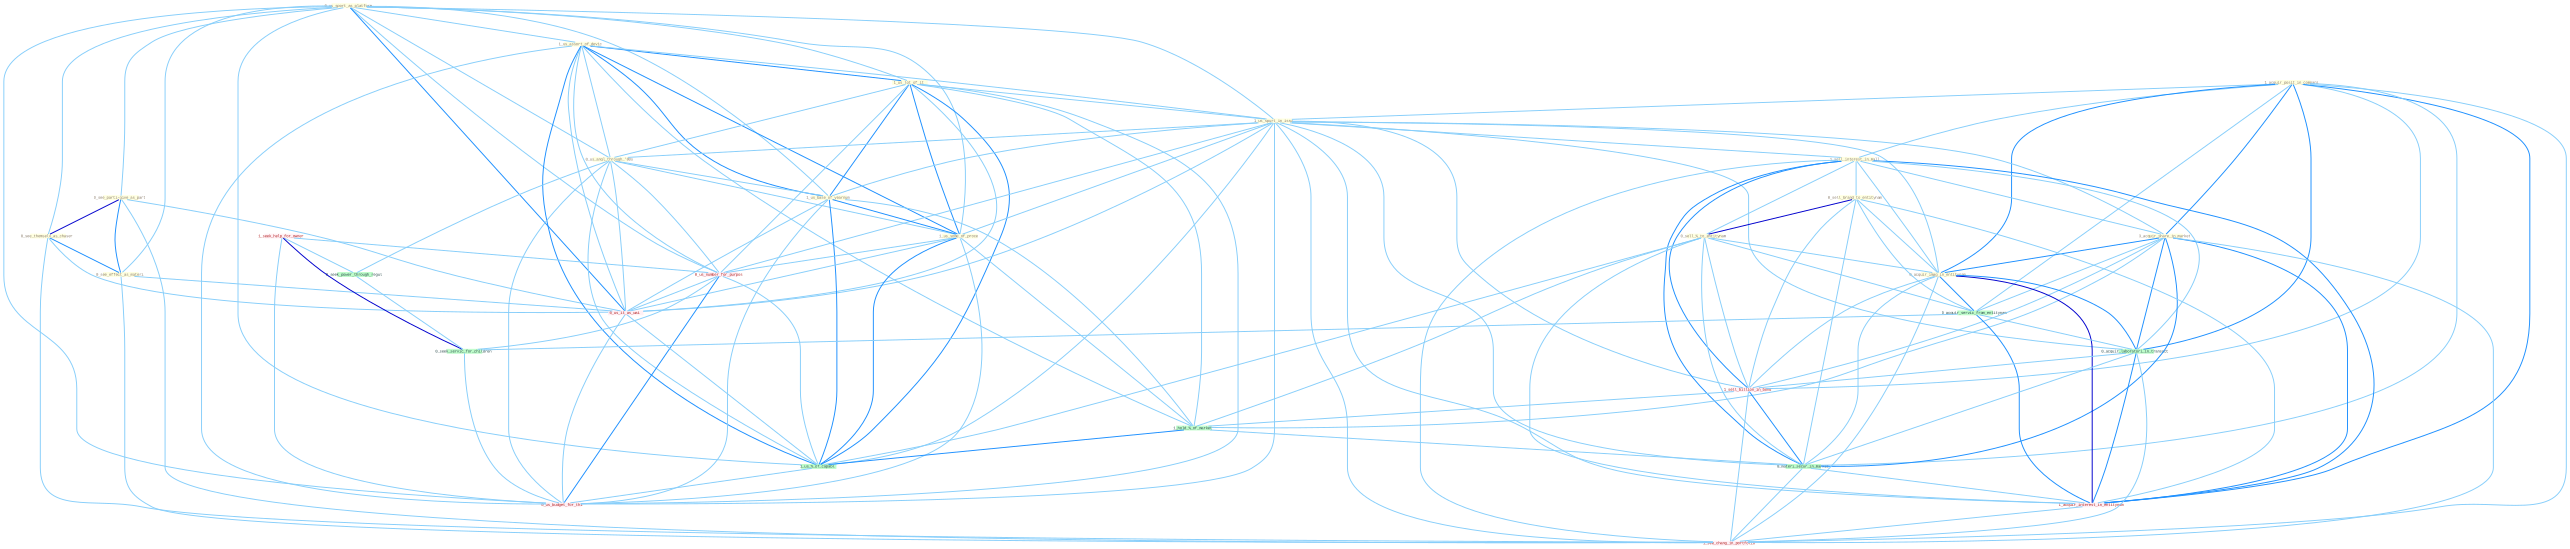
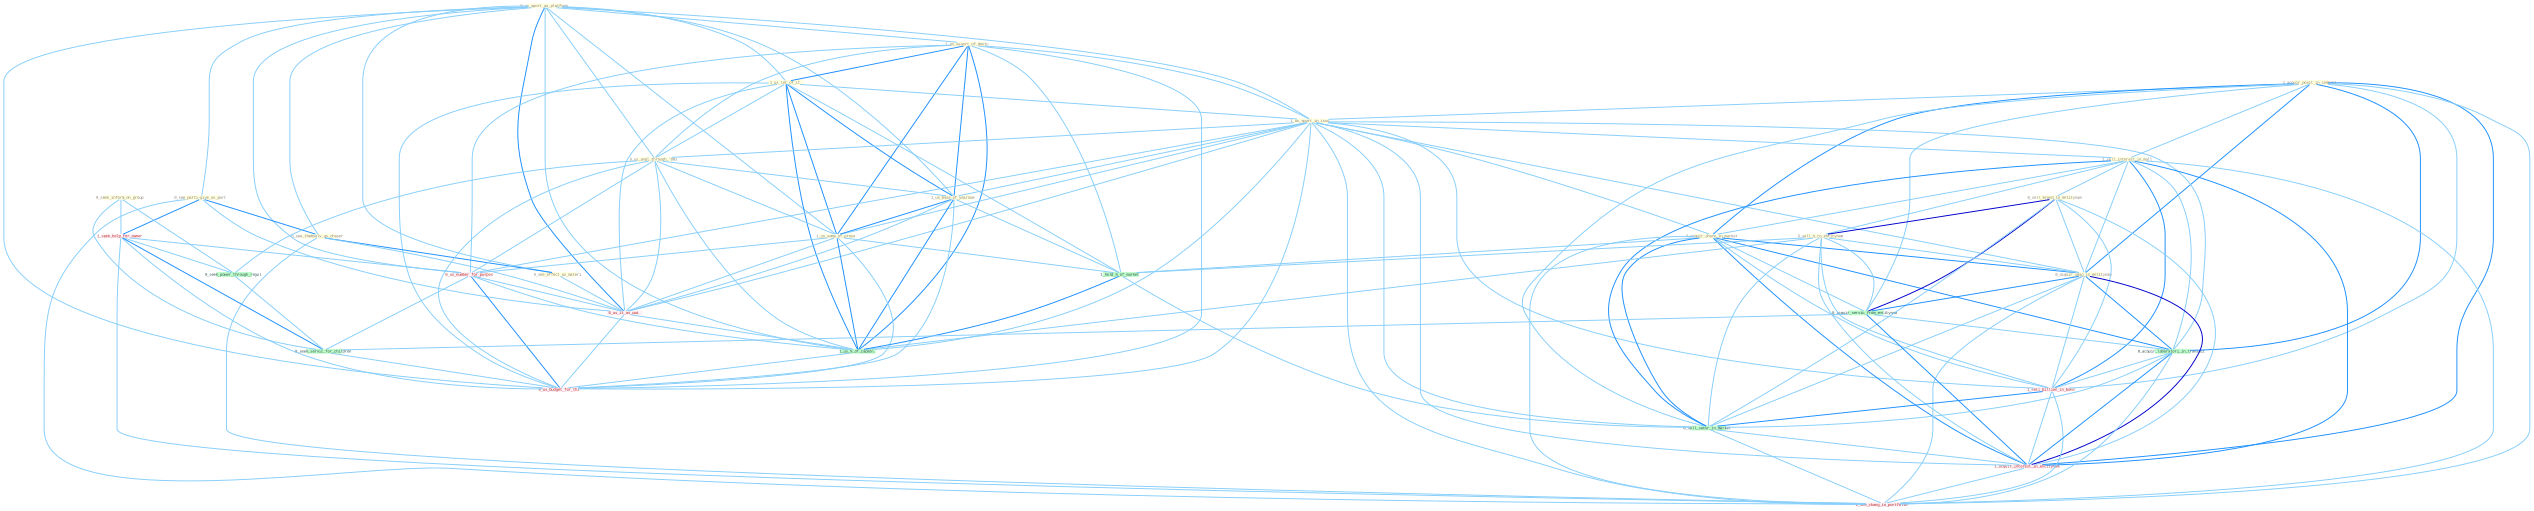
  graph {
    fontname="Liberation Mono"
    node [color="#ffffe0" fixedsize=true fontcolor="#8b7d6b" fontname="Liberation Mono" fontsize=4 shape=polygon style=filled]
    edge [color="#87cefa" fontname="Liberation Mono" w=1]
    "0_us_sport_as_platform " [height=.06 width=.5]
    "0_see_parti-give_as_part " [height=.06 width=.5]
    "1_us_assort_of_devic " [height=.06 width=.5]
    "1_us_lot_of_it " [height=.06 width=.5]
    "0_see_themselv_as_chaser " [height=.06 width=.5]
    "0_see_effect_as_materi " [height=.06 width=.5]
    "1_acquir_posit_in_compani " [height=.06 width=.5]
+   "0_seek_inform_on_group " [height=.06 width=.5]
    "1_us_spurt_in_issu " [height=.06 width=.5]
    "0_us_angl_through_'80s " [height=.06 width=.5]
    "1_us_base_of_yearnum " [height=.06 width=.5]
    "1_sell_interest_in_mall " [height=.06 width=.5]
    n13 [height=.06 label="3_acquir_share_in_market" width=.5]
    "0_sell_brand_to_entitynam " [height=.06 width=.5]
    "1_us_some_of_proce " [height=.06 width=.5]
    "0_sell_%_to_entitynam " [height=.06 width=.5]
    "0_acquir_imag_in_entitynam " [height=.06 width=.5]
    "1_seek_help_for_owner " [color="#fff0f5" fontcolor="#b22222" height=.06 width=.5]
    "0_us_number_for_purpos " [color="#fff0f5" fontcolor="#b22222" height=.06 width=.5]
    "1_sell_billion_in_bond " [color="#fff0f5" fontcolor="#b22222" height=.06 width=.5]
    "0_us_it_as_wai " [color="#fff0f5" fontcolor="#b22222" height=.06 width=.5]
    "1_acquir_interest_in_entitynam " [color="#fff0f5" fontcolor="#b22222" height=.06 width=.5]
    "1_see_chang_in_portfolio " [color="#fff0f5" fontcolor="#b22222" height=.06 width=.5]
    "0_us_budget_for_thi " [color="#fff0f5" fontcolor="#b22222" height=.06 width=.5]
    "1_us_%_of_capabl " [color="#BDFCC9" fontcolor="#2f4f4f" height=.06 width=.5]
    "1_hold_%_of_market " [color="#BDFCC9" fontcolor="#2f4f4f" height=.06 width=.5]
    "0_acquir_servic_from_entitynam " [color="#BDFCC9" fontcolor="#2f4f4f" height=.06 width=.5]
    "0_acquir_laboratori_in_transact " [color="#BDFCC9" fontcolor="#2f4f4f" height=.06 width=.5]
-   "0_sell_secur_in_market " [color="#BDFCC9" fontcolor="#2f4f4f" height=.06 width=.5 label="0_materi_secur_in_market"]
+   "0_sell_secur_in_market " [color="#BDFCC9" fontcolor="#2f4f4f" height=.06 width=.5]
    "0_seek_power_through_regul " [color="#BDFCC9" fontcolor="#2f4f4f" height=.06 width=.5]
    "0_seek_servic_for_children " [color="#BDFCC9" fontcolor="#2f4f4f" height=.06 width=.5]
    subgraph sub_1 {
      "0_us_sport_as_platform "
      "0_see_parti-give_as_part "
      "1_us_assort_of_devic "
      "1_us_lot_of_it "
      "0_see_themselv_as_chaser "
      "0_see_effect_as_materi "
      "1_acquir_posit_in_compani "
+     "0_seek_inform_on_group "
      "1_us_spurt_in_issu "
      "0_us_angl_through_'80s "
      "1_us_base_of_yearnum "
      "1_sell_interest_in_mall "
      n13
      "0_sell_brand_to_entitynam "
      "1_us_some_of_proce "
      "0_sell_%_to_entitynam "
      "0_acquir_imag_in_entitynam "
    }
    subgraph sub_2 {
      "1_seek_help_for_owner "
      "0_us_number_for_purpos "
      "1_sell_billion_in_bond "
      "0_us_it_as_wai "
      "1_acquir_interest_in_entitynam "
      "1_see_chang_in_portfolio "
      "0_us_budget_for_thi "
    }
    "0_us_sport_as_platform " -- "0_see_parti-give_as_part "
    "0_us_sport_as_platform " -- "1_us_assort_of_devic "
    "0_us_sport_as_platform " -- "1_us_lot_of_it "
    "0_us_sport_as_platform " -- "0_see_themselv_as_chaser "
    "0_us_sport_as_platform " -- "0_see_effect_as_materi "
    "0_us_sport_as_platform " -- "1_us_spurt_in_issu "
    "0_us_sport_as_platform " -- "0_us_angl_through_'80s "
    "0_us_sport_as_platform " -- "1_us_base_of_yearnum "
    "0_us_sport_as_platform " -- "1_us_some_of_proce "
    "0_us_sport_as_platform " -- "0_us_number_for_purpos "
    "0_us_sport_as_platform " -- "0_us_it_as_wai " [color="#1e90ff" w=2]
    "0_us_sport_as_platform " -- "0_us_budget_for_thi "
    "0_us_sport_as_platform " -- "1_us_%_of_capabl "
-   "0_see_parti-give_as_part " -- "0_see_themselv_as_chaser " [color="#0000cd" w=2]
-   "0_see_parti-give_as_part " -- "0_see_effect_as_materi " [color="#1e90ff" w=2]
+   "0_see_parti-give_as_part " -- "0_see_themselv_as_chaser " [color="#1e90ff" w=2]
+   "0_see_parti-give_as_part " -- "1_seek_help_for_owner " [color="#1e90ff" w=2]
    "0_see_parti-give_as_part " -- "0_us_it_as_wai "
    "0_see_parti-give_as_part " -- "1_see_chang_in_portfolio "
    "1_us_assort_of_devic " -- "1_us_lot_of_it " [color="#1e90ff" w=2]
    "1_us_assort_of_devic " -- "1_us_spurt_in_issu "
    "1_us_assort_of_devic " -- "0_us_angl_through_'80s "
    "1_us_assort_of_devic " -- "1_us_base_of_yearnum " [color="#1e90ff" w=2]
    "1_us_assort_of_devic " -- "1_us_some_of_proce " [color="#1e90ff" w=2]
    "1_us_assort_of_devic " -- "0_us_number_for_purpos "
-   "1_us_assort_of_devic " -- "0_us_it_as_wai "
    "1_us_assort_of_devic " -- "0_us_budget_for_thi "
    "1_us_assort_of_devic " -- "1_us_%_of_capabl " [color="#1e90ff" w=2]
    "1_us_assort_of_devic " -- "1_hold_%_of_market "
    "1_us_lot_of_it " -- "1_us_spurt_in_issu "
    "1_us_lot_of_it " -- "0_us_angl_through_'80s "
    "1_us_lot_of_it " -- "1_us_base_of_yearnum " [color="#1e90ff" w=2]
    "1_us_lot_of_it " -- "1_us_some_of_proce " [color="#1e90ff" w=2]
-   "1_us_lot_of_it " -- "0_us_number_for_purpos "
    "1_us_lot_of_it " -- "0_us_it_as_wai "
    "1_us_lot_of_it " -- "0_us_budget_for_thi "
    "1_us_lot_of_it " -- "1_us_%_of_capabl " [color="#1e90ff" w=2]
    "1_us_lot_of_it " -- "1_hold_%_of_market "
    "0_see_themselv_as_chaser " -- "0_see_effect_as_materi " [color="#1e90ff" w=2]
    "0_see_themselv_as_chaser " -- "0_us_it_as_wai "
    "0_see_themselv_as_chaser " -- "1_see_chang_in_portfolio "
    "0_see_effect_as_materi " -- "0_us_it_as_wai "
-   "0_see_effect_as_materi " -- "1_see_chang_in_portfolio "
+   "1_seek_help_for_owner " -- "1_see_chang_in_portfolio "
    "1_acquir_posit_in_compani " -- "1_us_spurt_in_issu "
    "1_acquir_posit_in_compani " -- "1_sell_interest_in_mall "
    "1_acquir_posit_in_compani " -- n13 [color="#1e90ff" w=2]
    "1_acquir_posit_in_compani " -- "0_acquir_imag_in_entitynam " [color="#1e90ff" w=2]
    "1_acquir_posit_in_compani " -- "1_sell_billion_in_bond "
    "1_acquir_posit_in_compani " -- "1_acquir_interest_in_entitynam " [color="#1e90ff" w=2]
    "1_acquir_posit_in_compani " -- "1_see_chang_in_portfolio "
    "1_acquir_posit_in_compani " -- "0_acquir_servic_from_entitynam "
    "1_acquir_posit_in_compani " -- "0_acquir_laboratori_in_transact " [color="#1e90ff" w=2]
    "1_acquir_posit_in_compani " -- "0_sell_secur_in_market "
+   "0_seek_inform_on_group " -- "1_seek_help_for_owner "
+   "0_seek_inform_on_group " -- "0_seek_power_through_regul "
+   "0_seek_inform_on_group " -- "0_seek_servic_for_children "
    "1_us_spurt_in_issu " -- "0_us_angl_through_'80s "
    "1_us_spurt_in_issu " -- "1_us_base_of_yearnum "
    "1_us_spurt_in_issu " -- "1_sell_interest_in_mall "
    "1_us_spurt_in_issu " -- n13
    "1_us_spurt_in_issu " -- "1_us_some_of_proce "
    "1_us_spurt_in_issu " -- "0_acquir_imag_in_entitynam "
    "1_us_spurt_in_issu " -- "0_us_number_for_purpos "
    "1_us_spurt_in_issu " -- "1_sell_billion_in_bond "
    "1_us_spurt_in_issu " -- "0_us_it_as_wai "
    "1_us_spurt_in_issu " -- "1_acquir_interest_in_entitynam "
    "1_us_spurt_in_issu " -- "1_see_chang_in_portfolio "
    "1_us_spurt_in_issu " -- "0_us_budget_for_thi "
    "1_us_spurt_in_issu " -- "1_us_%_of_capabl "
    "1_us_spurt_in_issu " -- "0_acquir_laboratori_in_transact "
    "1_us_spurt_in_issu " -- "0_sell_secur_in_market "
    "0_us_angl_through_'80s " -- "1_us_base_of_yearnum "
    "0_us_angl_through_'80s " -- "1_us_some_of_proce "
    "0_us_angl_through_'80s " -- "0_us_number_for_purpos "
    "0_us_angl_through_'80s " -- "0_us_it_as_wai "
    "0_us_angl_through_'80s " -- "0_us_budget_for_thi "
    "0_us_angl_through_'80s " -- "1_us_%_of_capabl "
    "0_us_angl_through_'80s " -- "0_seek_power_through_regul "
    "1_us_base_of_yearnum " -- "1_us_some_of_proce " [color="#1e90ff" w=2]
    "1_us_base_of_yearnum " -- "0_us_it_as_wai "
    "1_us_base_of_yearnum " -- "0_us_budget_for_thi "
    "1_us_base_of_yearnum " -- "1_us_%_of_capabl " [color="#1e90ff" w=2]
    "1_us_base_of_yearnum " -- "1_hold_%_of_market "
    "1_sell_interest_in_mall " -- n13
    "1_sell_interest_in_mall " -- "0_sell_brand_to_entitynam "
    "1_sell_interest_in_mall " -- "0_sell_%_to_entitynam "
    "1_sell_interest_in_mall " -- "0_acquir_imag_in_entitynam "
    "1_sell_interest_in_mall " -- "1_sell_billion_in_bond " [color="#1e90ff" w=2]
    "1_sell_interest_in_mall " -- "1_acquir_interest_in_entitynam " [color="#1e90ff" w=2]
    "1_sell_interest_in_mall " -- "1_see_chang_in_portfolio "
    "1_sell_interest_in_mall " -- "0_acquir_laboratori_in_transact "
    "1_sell_interest_in_mall " -- "0_sell_secur_in_market " [color="#1e90ff" w=2]
    n13 -- "0_acquir_imag_in_entitynam " [color="#1e90ff" w=2]
    n13 -- "1_sell_billion_in_bond "
    n13 -- "1_acquir_interest_in_entitynam " [color="#1e90ff" w=2]
    n13 -- "1_see_chang_in_portfolio "
    n13 -- "1_hold_%_of_market "
    n13 -- "0_acquir_servic_from_entitynam "
    n13 -- "0_acquir_laboratori_in_transact " [color="#1e90ff" w=2]
    n13 -- "0_sell_secur_in_market " [color="#1e90ff" w=2]
    "0_sell_brand_to_entitynam " -- "0_sell_%_to_entitynam " [color="#0000cd" w=3]
    "0_sell_brand_to_entitynam " -- "0_acquir_imag_in_entitynam "
    "0_sell_brand_to_entitynam " -- "1_sell_billion_in_bond "
    "0_sell_brand_to_entitynam " -- "1_acquir_interest_in_entitynam "
-   "0_sell_brand_to_entitynam " -- "0_acquir_servic_from_entitynam "
+   "0_sell_brand_to_entitynam " -- "0_acquir_servic_from_entitynam " [color="#0000cd"]
    "0_sell_brand_to_entitynam " -- "0_sell_secur_in_market "
    "1_us_some_of_proce " -- "0_us_number_for_purpos "
    "1_us_some_of_proce " -- "0_us_it_as_wai "
    "1_us_some_of_proce " -- "0_us_budget_for_thi "
    "1_us_some_of_proce " -- "1_us_%_of_capabl " [color="#1e90ff" w=2]
    "1_us_some_of_proce " -- "1_hold_%_of_market "
    "0_sell_%_to_entitynam " -- "0_acquir_imag_in_entitynam "
    "0_sell_%_to_entitynam " -- "1_sell_billion_in_bond "
    "0_sell_%_to_entitynam " -- "1_acquir_interest_in_entitynam "
    "0_sell_%_to_entitynam " -- "1_us_%_of_capabl "
    "0_sell_%_to_entitynam " -- "1_hold_%_of_market "
    "0_sell_%_to_entitynam " -- "0_acquir_servic_from_entitynam "
    "0_sell_%_to_entitynam " -- "0_sell_secur_in_market "
    "0_acquir_imag_in_entitynam " -- "1_sell_billion_in_bond "
    "0_acquir_imag_in_entitynam " -- "1_acquir_interest_in_entitynam " [color="#0000cd" w=3]
    "0_acquir_imag_in_entitynam " -- "1_see_chang_in_portfolio "
    "0_acquir_imag_in_entitynam " -- "0_acquir_servic_from_entitynam " [color="#1e90ff" w=2]
    "0_acquir_imag_in_entitynam " -- "0_acquir_laboratori_in_transact " [color="#1e90ff" w=2]
    "0_acquir_imag_in_entitynam " -- "0_sell_secur_in_market "
    "1_seek_help_for_owner " -- "0_us_number_for_purpos "
    "1_seek_help_for_owner " -- "0_us_budget_for_thi "
    "1_seek_help_for_owner " -- "0_seek_power_through_regul "
-   "1_seek_help_for_owner " -- "0_seek_servic_for_children " [color="#0000cd" w=2]
+   "1_seek_help_for_owner " -- "0_seek_servic_for_children " [color="#1e90ff" w=2]
    "0_us_number_for_purpos " -- "0_us_it_as_wai "
    "0_us_number_for_purpos " -- "0_us_budget_for_thi " [color="#1e90ff" w=2]
    "0_us_number_for_purpos " -- "1_us_%_of_capabl "
    "0_us_number_for_purpos " -- "0_seek_servic_for_children "
-   "1_sell_billion_in_bond " -- "1_hold_%_of_market "
+   "1_sell_billion_in_bond " -- "1_acquir_interest_in_entitynam "
    "1_sell_billion_in_bond " -- "1_see_chang_in_portfolio "
    "1_sell_billion_in_bond " -- "0_sell_secur_in_market " [color="#1e90ff" w=2]
    "0_us_it_as_wai " -- "0_us_budget_for_thi "
    "0_us_it_as_wai " -- "1_us_%_of_capabl "
    "1_acquir_interest_in_entitynam " -- "1_see_chang_in_portfolio "
    "1_us_%_of_capabl " -- "0_us_budget_for_thi "
    "1_hold_%_of_market " -- "1_us_%_of_capabl " [color="#1e90ff" w=2]
    "1_hold_%_of_market " -- "0_sell_secur_in_market "
    "0_acquir_servic_from_entitynam " -- "1_acquir_interest_in_entitynam " [color="#1e90ff" w=2]
    "0_acquir_servic_from_entitynam " -- "0_acquir_laboratori_in_transact "
    "0_acquir_servic_from_entitynam " -- "0_seek_servic_for_children "
    "0_acquir_laboratori_in_transact " -- "1_sell_billion_in_bond "
    "0_acquir_laboratori_in_transact " -- "1_acquir_interest_in_entitynam " [color="#1e90ff" w=2]
    "0_acquir_laboratori_in_transact " -- "1_see_chang_in_portfolio "
    "0_acquir_laboratori_in_transact " -- "0_sell_secur_in_market "
    "0_sell_secur_in_market " -- "1_acquir_interest_in_entitynam "
    "0_sell_secur_in_market " -- "1_see_chang_in_portfolio "
    "0_seek_power_through_regul " -- "0_seek_servic_for_children "
    "0_seek_servic_for_children " -- "0_us_budget_for_thi "
  }
